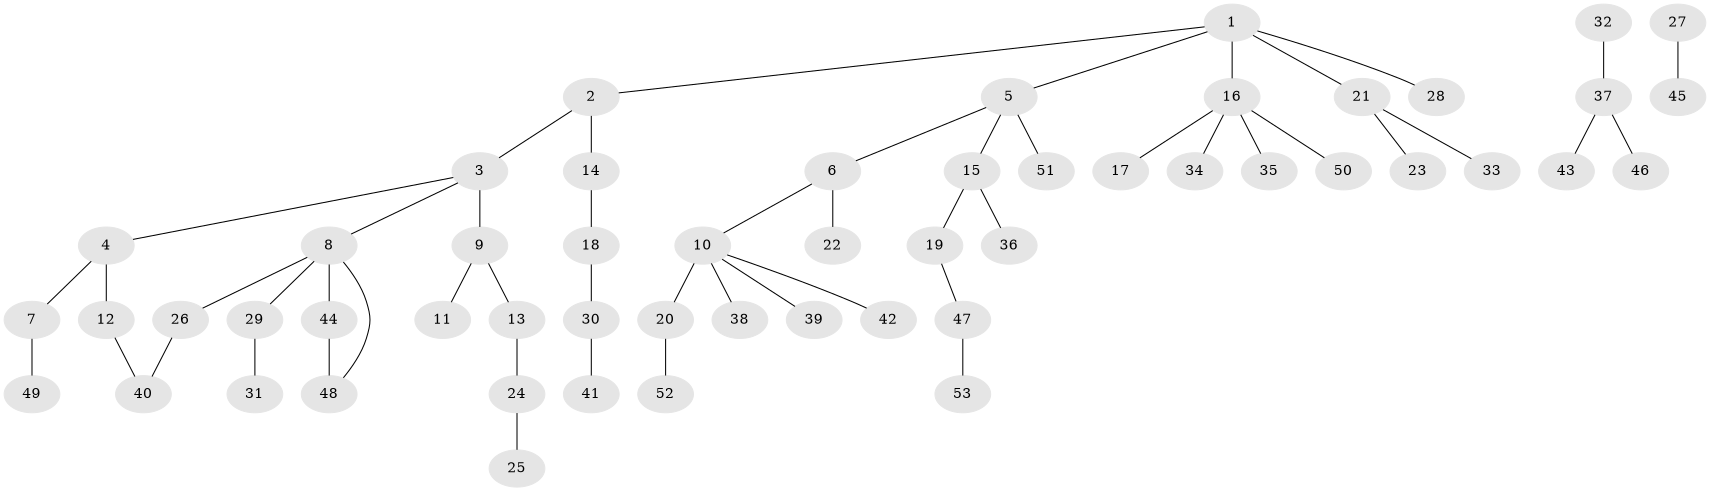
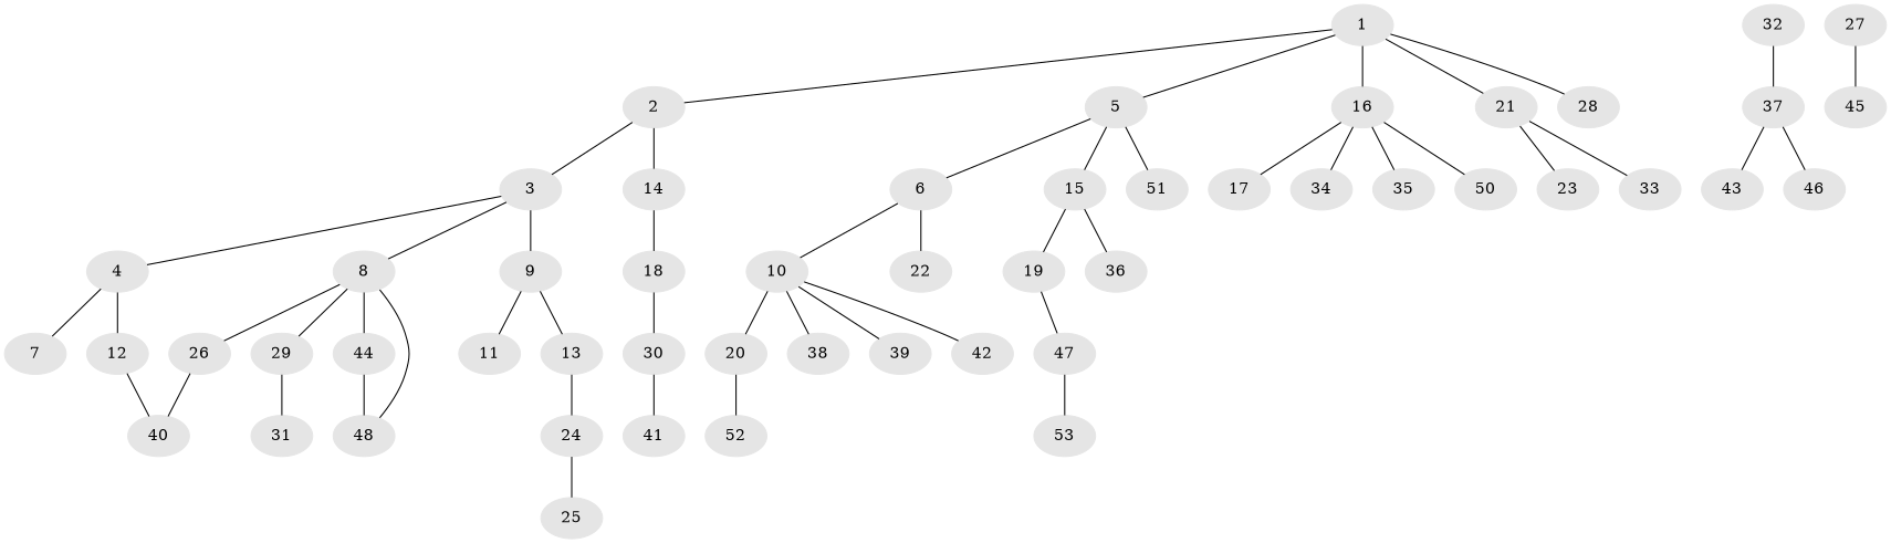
  graph {
    node [color=gray90 style=filled]
    edge [weight=1.0]
    1
    2
    5
    16
    21
    28
    3
    14
    6
    15
    51
    17
    34
    35
    50
    23
    33
    4
    8
    9
    18
    7
    12
    26
    29
    44
    48
    11
    13
-   49
    40
    10
    22
    19
    36
    20
    38
    39
    42
    31
    32
    37
    24
    52
    25
    30
    47
    41
    53
    27
    45
    43
    46
    1 -- 2
    1 -- 5
    1 -- 16
    1 -- 21
    1 -- 28
    2 -- 3
    2 -- 14
    5 -- 6
    5 -- 15
    5 -- 51
    16 -- 17
    16 -- 34
    16 -- 35
    16 -- 50
    21 -- 23
    21 -- 33
    3 -- 4
    3 -- 8
    3 -- 9
    14 -- 18
    6 -- 10
    6 -- 22
    15 -- 19
    15 -- 36 [weight=3.0]
    4 -- 7
    4 -- 12
    8 -- 26
    8 -- 29
    8 -- 44
    8 -- 48
    9 -- 11
    9 -- 13 [weight=2.0]
    18 -- 30
-   7 -- 49
    12 -- 40
    26 -- 40
    29 -- 31
    44 -- 48 [weight=2.0]
    13 -- 24
    10 -- 20 [weight=4.0]
    10 -- 38
    10 -- 39
    10 -- 42
    19 -- 47 [weight=2.0]
    20 -- 52
    32 -- 37
    37 -- 43
    37 -- 46
    24 -- 25
    30 -- 41 [weight=3.0]
    47 -- 53
    27 -- 45
  }
